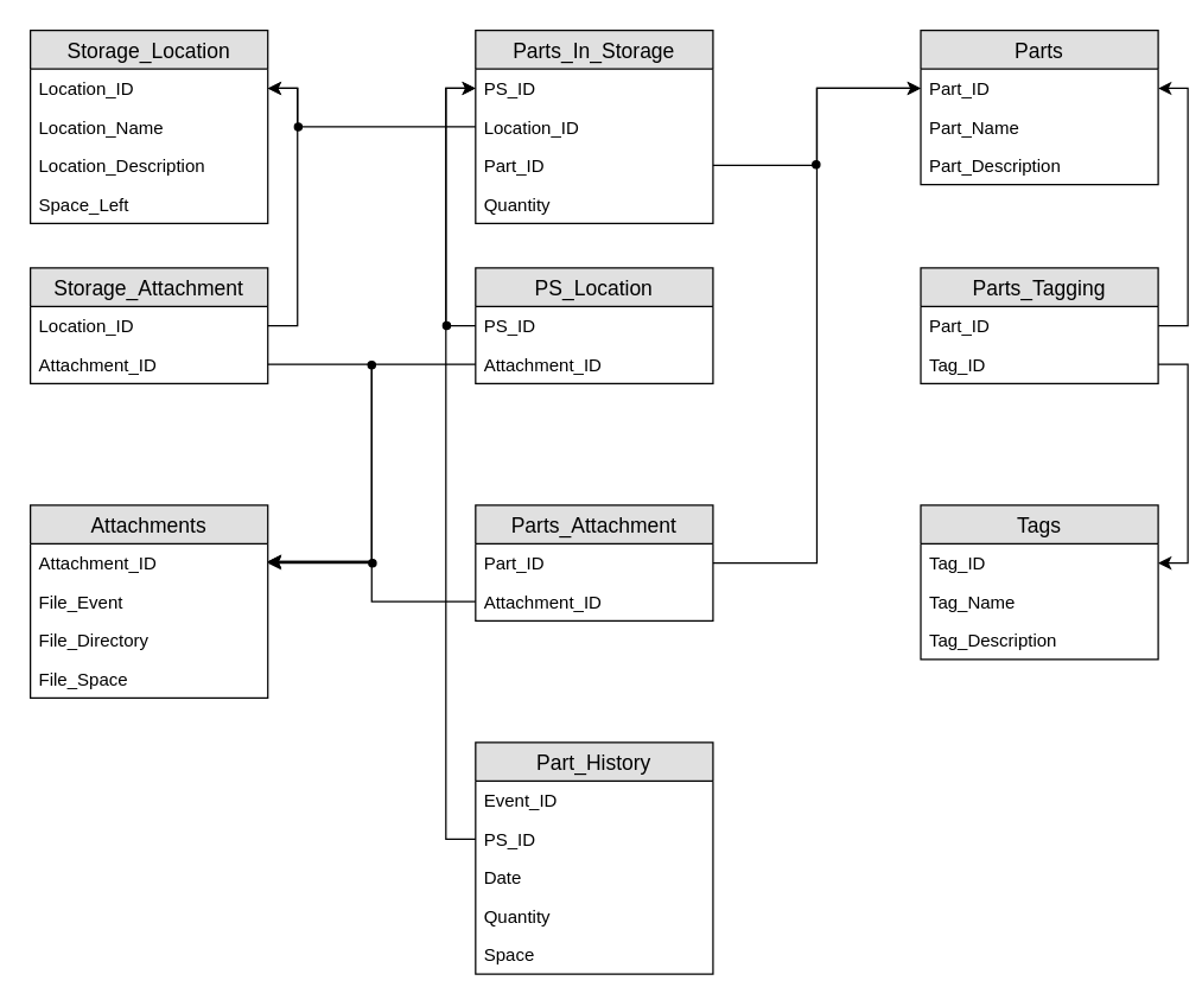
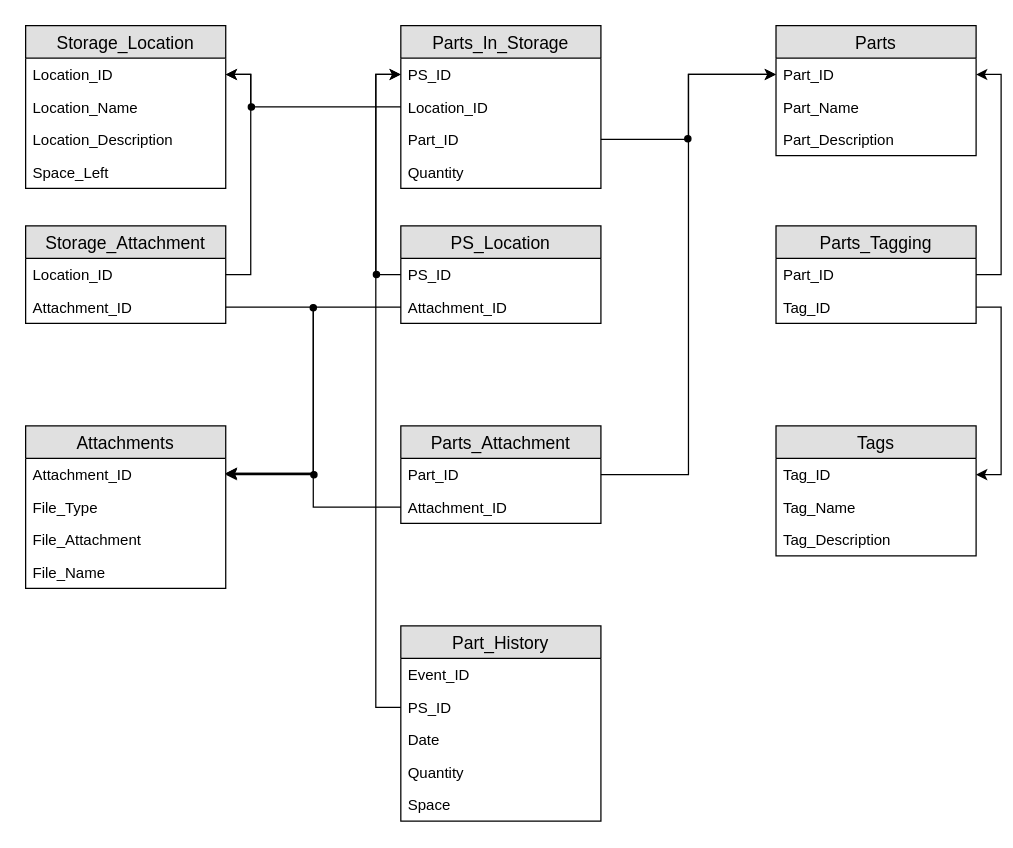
  <mxCell id="0" />
  <mxCell id="1" parent="0" />
  <mxCell id="2" value="Parts" style="swimlane;fontStyle=0;childLayout=stackLayout;horizontal=1;startSize=26;fillColor=#e0e0e0;horizontalStack=0;resizeParent=1;resizeParentMax=0;resizeLast=0;collapsible=1;marginBottom=0;swimlaneFillColor=#ffffff;align=center;fontSize=14;" vertex="1" parent="1"><mxGeometry x="620" y="20" width="160" height="104" as="geometry"><mxRectangle x="250" y="300" width="70" height="26" as="alternateBounds" /></mxGeometry></mxCell>
  <mxCell id="3" value="Part_ID" style="text;strokeColor=none;fillColor=none;spacingLeft=4;spacingRight=4;overflow=hidden;rotatable=0;points=[[0,0.5],[1,0.5]];portConstraint=eastwest;fontSize=12;" vertex="1" parent="2"><mxGeometry y="26" width="160" height="26" as="geometry" /></mxCell>
  <mxCell id="4" value="Part_Name" style="text;strokeColor=none;fillColor=none;spacingLeft=4;spacingRight=4;overflow=hidden;rotatable=0;points=[[0,0.5],[1,0.5]];portConstraint=eastwest;fontSize=12;" vertex="1" parent="2"><mxGeometry y="52" width="160" height="26" as="geometry" /></mxCell>
  <mxCell id="5" value="Part_Description" style="text;strokeColor=none;fillColor=none;spacingLeft=4;spacingRight=4;overflow=hidden;rotatable=0;points=[[0,0.5],[1,0.5]];portConstraint=eastwest;fontSize=12;" vertex="1" parent="2"><mxGeometry y="78" width="160" height="26" as="geometry" /></mxCell>
  <mxCell id="6" value="Storage_Location" style="swimlane;fontStyle=0;childLayout=stackLayout;horizontal=1;startSize=26;fillColor=#e0e0e0;horizontalStack=0;resizeParent=1;resizeParentMax=0;resizeLast=0;collapsible=1;marginBottom=0;swimlaneFillColor=#ffffff;align=center;fontSize=14;" vertex="1" parent="1"><mxGeometry x="20" y="20" width="160" height="130" as="geometry" /></mxCell>
  <mxCell id="7" value="Location_ID" style="text;strokeColor=none;fillColor=none;spacingLeft=4;spacingRight=4;overflow=hidden;rotatable=0;points=[[0,0.5],[1,0.5]];portConstraint=eastwest;fontSize=12;" vertex="1" parent="6"><mxGeometry y="26" width="160" height="26" as="geometry" /></mxCell>
  <mxCell id="8" value="Location_Name" style="text;strokeColor=none;fillColor=none;spacingLeft=4;spacingRight=4;overflow=hidden;rotatable=0;points=[[0,0.5],[1,0.5]];portConstraint=eastwest;fontSize=12;" vertex="1" parent="6"><mxGeometry y="52" width="160" height="26" as="geometry" /></mxCell>
  <mxCell id="9" value="Location_Description" style="text;strokeColor=none;fillColor=none;spacingLeft=4;spacingRight=4;overflow=hidden;rotatable=0;points=[[0,0.5],[1,0.5]];portConstraint=eastwest;fontSize=12;" vertex="1" parent="6"><mxGeometry y="78" width="160" height="26" as="geometry" /></mxCell>
  <mxCell id="10" value="Space_Left" style="text;strokeColor=none;fillColor=none;spacingLeft=4;spacingRight=4;overflow=hidden;rotatable=0;points=[[0,0.5],[1,0.5]];portConstraint=eastwest;fontSize=12;" vertex="1" parent="6"><mxGeometry y="104" width="160" height="26" as="geometry" /></mxCell>
  <mxCell id="11" value="Tags" style="swimlane;fontStyle=0;childLayout=stackLayout;horizontal=1;startSize=26;fillColor=#e0e0e0;horizontalStack=0;resizeParent=1;resizeParentMax=0;resizeLast=0;collapsible=1;marginBottom=0;swimlaneFillColor=#ffffff;align=center;fontSize=14;" vertex="1" parent="1"><mxGeometry x="620" y="340" width="160" height="104" as="geometry" /></mxCell>
  <mxCell id="12" value="Tag_ID" style="text;strokeColor=none;fillColor=none;spacingLeft=4;spacingRight=4;overflow=hidden;rotatable=0;points=[[0,0.5],[1,0.5]];portConstraint=eastwest;fontSize=12;" vertex="1" parent="11"><mxGeometry y="26" width="160" height="26" as="geometry" /></mxCell>
  <mxCell id="13" value="Tag_Name" style="text;strokeColor=none;fillColor=none;spacingLeft=4;spacingRight=4;overflow=hidden;rotatable=0;points=[[0,0.5],[1,0.5]];portConstraint=eastwest;fontSize=12;" vertex="1" parent="11"><mxGeometry y="52" width="160" height="26" as="geometry" /></mxCell>
  <mxCell id="14" value="Tag_Description" style="text;strokeColor=none;fillColor=none;spacingLeft=4;spacingRight=4;overflow=hidden;rotatable=0;points=[[0,0.5],[1,0.5]];portConstraint=eastwest;fontSize=12;" vertex="1" parent="11"><mxGeometry y="78" width="160" height="26" as="geometry" /></mxCell>
  <mxCell id="15" value="Parts_Tagging" style="swimlane;fontStyle=0;childLayout=stackLayout;horizontal=1;startSize=26;fillColor=#e0e0e0;horizontalStack=0;resizeParent=1;resizeParentMax=0;resizeLast=0;collapsible=1;marginBottom=0;swimlaneFillColor=#ffffff;align=center;fontSize=14;" vertex="1" parent="1"><mxGeometry x="620" y="180" width="160" height="78" as="geometry" /></mxCell>
  <mxCell id="16" value="Part_ID" style="text;strokeColor=none;fillColor=none;spacingLeft=4;spacingRight=4;overflow=hidden;rotatable=0;points=[[0,0.5],[1,0.5]];portConstraint=eastwest;fontSize=12;" vertex="1" parent="15"><mxGeometry y="26" width="160" height="26" as="geometry" /></mxCell>
  <mxCell id="17" value="Tag_ID" style="text;strokeColor=none;fillColor=none;spacingLeft=4;spacingRight=4;overflow=hidden;rotatable=0;points=[[0,0.5],[1,0.5]];portConstraint=eastwest;fontSize=12;" vertex="1" parent="15"><mxGeometry y="52" width="160" height="26" as="geometry" /></mxCell>
  <mxCell id="18" value="Parts_In_Storage" style="swimlane;fontStyle=0;childLayout=stackLayout;horizontal=1;startSize=26;fillColor=#e0e0e0;horizontalStack=0;resizeParent=1;resizeParentMax=0;resizeLast=0;collapsible=1;marginBottom=0;swimlaneFillColor=#ffffff;align=center;fontSize=14;" vertex="1" parent="1"><mxGeometry x="320" y="20" width="160" height="130" as="geometry" /></mxCell>
  <mxCell id="19" value="PS_ID" style="text;strokeColor=none;fillColor=none;spacingLeft=4;spacingRight=4;overflow=hidden;rotatable=0;points=[[0,0.5],[1,0.5]];portConstraint=eastwest;fontSize=12;" vertex="1" parent="18"><mxGeometry y="26" width="160" height="26" as="geometry" /></mxCell>
  <mxCell id="20" value="Location_ID" style="text;strokeColor=none;fillColor=none;spacingLeft=4;spacingRight=4;overflow=hidden;rotatable=0;points=[[0,0.5],[1,0.5]];portConstraint=eastwest;fontSize=12;" vertex="1" parent="18"><mxGeometry y="52" width="160" height="26" as="geometry" /></mxCell>
  <mxCell id="21" value="Part_ID" style="text;strokeColor=none;fillColor=none;spacingLeft=4;spacingRight=4;overflow=hidden;rotatable=0;points=[[0,0.5],[1,0.5]];portConstraint=eastwest;fontSize=12;" vertex="1" parent="18"><mxGeometry y="78" width="160" height="26" as="geometry" /></mxCell>
  <mxCell id="22" value="Quantity" style="text;strokeColor=none;fillColor=none;spacingLeft=4;spacingRight=4;overflow=hidden;rotatable=0;points=[[0,0.5],[1,0.5]];portConstraint=eastwest;fontSize=12;" vertex="1" parent="18"><mxGeometry y="104" width="160" height="26" as="geometry" /></mxCell>
  <mxCell id="23" value="Attachments" style="swimlane;fontStyle=0;childLayout=stackLayout;horizontal=1;startSize=26;fillColor=#e0e0e0;horizontalStack=0;resizeParent=1;resizeParentMax=0;resizeLast=0;collapsible=1;marginBottom=0;swimlaneFillColor=#ffffff;align=center;fontSize=14;" vertex="1" parent="1"><mxGeometry x="20" y="340" width="160" height="130" as="geometry" /></mxCell>
  <mxCell id="24" value="Attachment_ID" style="text;strokeColor=none;fillColor=none;spacingLeft=4;spacingRight=4;overflow=hidden;rotatable=0;points=[[0,0.5],[1,0.5]];portConstraint=eastwest;fontSize=12;" vertex="1" parent="23"><mxGeometry y="26" width="160" height="26" as="geometry" /></mxCell>
- <mxCell id="25" value="File_Event" style="text;strokeColor=none;fillColor=none;spacingLeft=4;spacingRight=4;overflow=hidden;rotatable=0;points=[[0,0.5],[1,0.5]];portConstraint=eastwest;fontSize=12;" vertex="1" parent="23"><mxGeometry y="52" width="160" height="26" as="geometry" /></mxCell>
- <mxCell id="26" value="File_Directory" style="text;strokeColor=none;fillColor=none;spacingLeft=4;spacingRight=4;overflow=hidden;rotatable=0;points=[[0,0.5],[1,0.5]];portConstraint=eastwest;fontSize=12;" vertex="1" parent="23"><mxGeometry y="78" width="160" height="26" as="geometry" /></mxCell>
- <mxCell id="27" value="File_Space" style="text;strokeColor=none;fillColor=none;spacingLeft=4;spacingRight=4;overflow=hidden;rotatable=0;points=[[0,0.5],[1,0.5]];portConstraint=eastwest;fontSize=12;" vertex="1" parent="23"><mxGeometry y="104" width="160" height="26" as="geometry" /></mxCell>
+ <mxCell id="25" value="File_Type" style="text;strokeColor=none;fillColor=none;spacingLeft=4;spacingRight=4;overflow=hidden;rotatable=0;points=[[0,0.5],[1,0.5]];portConstraint=eastwest;fontSize=12;" vertex="1" parent="23"><mxGeometry y="52" width="160" height="26" as="geometry" /></mxCell>
+ <mxCell id="26" value="File_Attachment" style="text;strokeColor=none;fillColor=none;spacingLeft=4;spacingRight=4;overflow=hidden;rotatable=0;points=[[0,0.5],[1,0.5]];portConstraint=eastwest;fontSize=12;" vertex="1" parent="23"><mxGeometry y="78" width="160" height="26" as="geometry" /></mxCell>
+ <mxCell id="27" value="File_Name" style="text;strokeColor=none;fillColor=none;spacingLeft=4;spacingRight=4;overflow=hidden;rotatable=0;points=[[0,0.5],[1,0.5]];portConstraint=eastwest;fontSize=12;" vertex="1" parent="23"><mxGeometry y="104" width="160" height="26" as="geometry" /></mxCell>
  <mxCell id="28" value="Parts_Attachment" style="swimlane;fontStyle=0;childLayout=stackLayout;horizontal=1;startSize=26;fillColor=#e0e0e0;horizontalStack=0;resizeParent=1;resizeParentMax=0;resizeLast=0;collapsible=1;marginBottom=0;swimlaneFillColor=#ffffff;align=center;fontSize=14;" vertex="1" parent="1"><mxGeometry x="320" y="340" width="160" height="78" as="geometry" /></mxCell>
  <mxCell id="29" value="Part_ID" style="text;strokeColor=none;fillColor=none;spacingLeft=4;spacingRight=4;overflow=hidden;rotatable=0;points=[[0,0.5],[1,0.5]];portConstraint=eastwest;fontSize=12;" vertex="1" parent="28"><mxGeometry y="26" width="160" height="26" as="geometry" /></mxCell>
  <mxCell id="30" value="Attachment_ID" style="text;strokeColor=none;fillColor=none;spacingLeft=4;spacingRight=4;overflow=hidden;rotatable=0;points=[[0,0.5],[1,0.5]];portConstraint=eastwest;fontSize=12;" vertex="1" parent="28"><mxGeometry y="52" width="160" height="26" as="geometry" /></mxCell>
  <mxCell id="31" value="Storage_Attachment" style="swimlane;fontStyle=0;childLayout=stackLayout;horizontal=1;startSize=26;fillColor=#e0e0e0;horizontalStack=0;resizeParent=1;resizeParentMax=0;resizeLast=0;collapsible=1;marginBottom=0;swimlaneFillColor=#ffffff;align=center;fontSize=14;" vertex="1" parent="1"><mxGeometry x="20" y="180" width="160" height="78" as="geometry" /></mxCell>
  <mxCell id="32" value="Location_ID" style="text;strokeColor=none;fillColor=none;spacingLeft=4;spacingRight=4;overflow=hidden;rotatable=0;points=[[0,0.5],[1,0.5]];portConstraint=eastwest;fontSize=12;" vertex="1" parent="31"><mxGeometry y="26" width="160" height="26" as="geometry" /></mxCell>
  <mxCell id="33" value="Attachment_ID" style="text;strokeColor=none;fillColor=none;spacingLeft=4;spacingRight=4;overflow=hidden;rotatable=0;points=[[0,0.5],[1,0.5]];portConstraint=eastwest;fontSize=12;" vertex="1" parent="31"><mxGeometry y="52" width="160" height="26" as="geometry" /></mxCell>
  <mxCell id="34" style="edgeStyle=orthogonalEdgeStyle;rounded=0;orthogonalLoop=1;jettySize=auto;html=1;exitX=1;exitY=0.5;exitDx=0;exitDy=0;" edge="1" parent="1" source="32" target="7"><mxGeometry relative="1" as="geometry" /></mxCell>
  <mxCell id="35" style="edgeStyle=orthogonalEdgeStyle;rounded=0;orthogonalLoop=1;jettySize=auto;html=1;exitX=0;exitY=0.5;exitDx=0;exitDy=0;" edge="1" parent="1" source="20" target="7"><mxGeometry relative="1" as="geometry"><Array as="points"><mxPoint x="200" y="85" /><mxPoint x="200" y="59" /></Array></mxGeometry></mxCell>
  <mxCell id="36" style="edgeStyle=orthogonalEdgeStyle;rounded=0;comic=0;orthogonalLoop=1;jettySize=auto;html=1;exitX=1;exitY=0.5;exitDx=0;exitDy=0;shadow=0;strokeColor=#000000;" edge="1" parent="1" source="33" target="24"><mxGeometry relative="1" as="geometry"><Array as="points"><mxPoint x="250" y="245" /><mxPoint x="250" y="378" /></Array></mxGeometry></mxCell>
  <mxCell id="37" style="edgeStyle=orthogonalEdgeStyle;rounded=0;comic=0;orthogonalLoop=1;jettySize=auto;html=1;exitX=1;exitY=0.5;exitDx=0;exitDy=0;shadow=0;strokeColor=#000000;fontColor=#000000;" edge="1" parent="1" source="16" target="3"><mxGeometry relative="1" as="geometry" /></mxCell>
  <mxCell id="38" style="edgeStyle=orthogonalEdgeStyle;rounded=0;comic=0;orthogonalLoop=1;jettySize=auto;html=1;exitX=1;exitY=0.5;exitDx=0;exitDy=0;shadow=0;strokeColor=#000000;fontColor=#000000;" edge="1" parent="1" source="17" target="12"><mxGeometry relative="1" as="geometry" /></mxCell>
  <mxCell id="39" value="PS_Location" style="swimlane;fontStyle=0;childLayout=stackLayout;horizontal=1;startSize=26;fillColor=#e0e0e0;horizontalStack=0;resizeParent=1;resizeParentMax=0;resizeLast=0;collapsible=1;marginBottom=0;swimlaneFillColor=#ffffff;align=center;fontSize=14;" vertex="1" parent="1"><mxGeometry x="320" y="180" width="160" height="78" as="geometry" /></mxCell>
  <mxCell id="40" value="PS_ID" style="text;strokeColor=none;fillColor=none;spacingLeft=4;spacingRight=4;overflow=hidden;rotatable=0;points=[[0,0.5],[1,0.5]];portConstraint=eastwest;fontSize=12;" vertex="1" parent="39"><mxGeometry y="26" width="160" height="26" as="geometry" /></mxCell>
  <mxCell id="41" value="Attachment_ID" style="text;strokeColor=none;fillColor=none;spacingLeft=4;spacingRight=4;overflow=hidden;rotatable=0;points=[[0,0.5],[1,0.5]];portConstraint=eastwest;fontSize=12;" vertex="1" parent="39"><mxGeometry y="52" width="160" height="26" as="geometry" /></mxCell>
  <mxCell id="42" style="edgeStyle=orthogonalEdgeStyle;rounded=0;comic=0;orthogonalLoop=1;jettySize=auto;html=1;exitX=1;exitY=0.5;exitDx=0;exitDy=0;shadow=0;strokeColor=#000000;fontColor=#000000;" edge="1" parent="1" source="21" target="3"><mxGeometry relative="1" as="geometry" /></mxCell>
  <mxCell id="43" style="edgeStyle=orthogonalEdgeStyle;rounded=0;comic=0;orthogonalLoop=1;jettySize=auto;html=1;exitX=0;exitY=0.5;exitDx=0;exitDy=0;shadow=0;strokeColor=#000000;fontColor=#000000;" edge="1" parent="1" source="41" target="24"><mxGeometry relative="1" as="geometry"><Array as="points"><mxPoint x="250" y="245" /><mxPoint x="250" y="378" /></Array></mxGeometry></mxCell>
  <mxCell id="44" style="edgeStyle=orthogonalEdgeStyle;rounded=0;comic=0;orthogonalLoop=1;jettySize=auto;html=1;exitX=0;exitY=0.5;exitDx=0;exitDy=0;entryX=0;entryY=0.5;entryDx=0;entryDy=0;shadow=0;strokeColor=#000000;fontColor=#000000;" edge="1" parent="1" source="40" target="19"><mxGeometry relative="1" as="geometry" /></mxCell>
  <mxCell id="45" style="edgeStyle=orthogonalEdgeStyle;rounded=0;comic=0;orthogonalLoop=1;jettySize=auto;html=1;exitX=1;exitY=0.5;exitDx=0;exitDy=0;entryX=0;entryY=0.5;entryDx=0;entryDy=0;shadow=0;strokeColor=#000000;fontColor=#000000;" edge="1" parent="1" source="29" target="3"><mxGeometry relative="1" as="geometry" /></mxCell>
  <mxCell id="46" style="edgeStyle=orthogonalEdgeStyle;rounded=0;comic=0;orthogonalLoop=1;jettySize=auto;html=1;exitX=0;exitY=0.5;exitDx=0;exitDy=0;entryX=1;entryY=0.5;entryDx=0;entryDy=0;shadow=0;strokeColor=#000000;fontColor=#000000;" edge="1" parent="1" source="30" target="24"><mxGeometry relative="1" as="geometry"><Array as="points"><mxPoint x="250" y="405" /><mxPoint x="250" y="379" /></Array></mxGeometry></mxCell>
  <mxCell id="47" value="Part_History" style="swimlane;fontStyle=0;childLayout=stackLayout;horizontal=1;startSize=26;fillColor=#e0e0e0;horizontalStack=0;resizeParent=1;resizeParentMax=0;resizeLast=0;collapsible=1;marginBottom=0;swimlaneFillColor=#ffffff;align=center;fontSize=14;labelBackgroundColor=none;" vertex="1" parent="1"><mxGeometry x="320" y="500" width="160" height="156" as="geometry" /></mxCell>
  <mxCell id="48" value="Event_ID" style="text;strokeColor=none;fillColor=none;spacingLeft=4;spacingRight=4;overflow=hidden;rotatable=0;points=[[0,0.5],[1,0.5]];portConstraint=eastwest;fontSize=12;" vertex="1" parent="47"><mxGeometry y="26" width="160" height="26" as="geometry" /></mxCell>
  <mxCell id="49" value="PS_ID" style="text;strokeColor=none;fillColor=none;spacingLeft=4;spacingRight=4;overflow=hidden;rotatable=0;points=[[0,0.5],[1,0.5]];portConstraint=eastwest;fontSize=12;" vertex="1" parent="47"><mxGeometry y="52" width="160" height="26" as="geometry" /></mxCell>
  <mxCell id="50" value="Date" style="text;strokeColor=none;fillColor=none;spacingLeft=4;spacingRight=4;overflow=hidden;rotatable=0;points=[[0,0.5],[1,0.5]];portConstraint=eastwest;fontSize=12;" vertex="1" parent="47"><mxGeometry y="78" width="160" height="26" as="geometry" /></mxCell>
  <mxCell id="51" value="Quantity" style="text;strokeColor=none;fillColor=none;spacingLeft=4;spacingRight=4;overflow=hidden;rotatable=0;points=[[0,0.5],[1,0.5]];portConstraint=eastwest;fontSize=12;" vertex="1" parent="47"><mxGeometry y="104" width="160" height="26" as="geometry" /></mxCell>
  <mxCell id="52" value="Space" style="text;strokeColor=none;fillColor=none;spacingLeft=4;spacingRight=4;overflow=hidden;rotatable=0;points=[[0,0.5],[1,0.5]];portConstraint=eastwest;fontSize=12;" vertex="1" parent="47"><mxGeometry y="130" width="160" height="26" as="geometry" /></mxCell>
  <mxCell id="53" style="edgeStyle=orthogonalEdgeStyle;rounded=0;comic=0;orthogonalLoop=1;jettySize=auto;html=1;exitX=0;exitY=0.5;exitDx=0;exitDy=0;entryX=0;entryY=0.5;entryDx=0;entryDy=0;shadow=0;strokeColor=#000000;fontColor=#000000;" edge="1" parent="1" source="49" target="19"><mxGeometry relative="1" as="geometry" /></mxCell>
  <mxCell id="54" value="" style="ellipse;whiteSpace=wrap;html=1;labelBackgroundColor=none;fillColor=#000000;gradientColor=none;fontColor=#000000;" vertex="1" parent="1"><mxGeometry x="547" y="108" width="5" height="5" as="geometry" /></mxCell>
  <mxCell id="55" value="" style="ellipse;whiteSpace=wrap;html=1;labelBackgroundColor=none;fillColor=#000000;gradientColor=none;fontColor=#000000;" vertex="1" parent="1"><mxGeometry x="248" y="376.5" width="5" height="5" as="geometry" /></mxCell>
  <mxCell id="56" value="" style="ellipse;whiteSpace=wrap;html=1;labelBackgroundColor=none;fillColor=#000000;gradientColor=none;fontColor=#000000;" vertex="1" parent="1"><mxGeometry x="247.5" y="243" width="5" height="5" as="geometry" /></mxCell>
  <mxCell id="57" value="" style="ellipse;whiteSpace=wrap;html=1;labelBackgroundColor=none;fillColor=#000000;gradientColor=none;fontColor=#000000;" vertex="1" parent="1"><mxGeometry x="298" y="216.5" width="5" height="5" as="geometry" /></mxCell>
  <mxCell id="58" value="" style="ellipse;whiteSpace=wrap;html=1;labelBackgroundColor=none;fillColor=#000000;gradientColor=none;fontColor=#000000;" vertex="1" parent="1"><mxGeometry x="198" y="82.5" width="5" height="5" as="geometry" /></mxCell>
